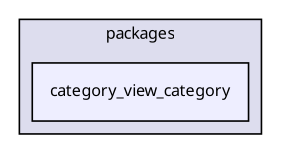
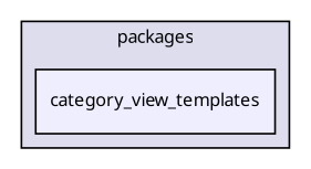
  digraph {
    compound=true
-   n1 [fillcolor="#eeeeff" fontname="FreeSans.ttf" fontsize=10 label=category_view_category pencolor=black shape=box style=filled]
+   n1 [fillcolor="#eeeeff" fontname="FreeSans.ttf" fontsize=10 label=category_view_templates pencolor=black shape=box style=filled]
    subgraph cluster_1 {
      bgcolor="#ddddee"
      fontname="FreeSans.ttf"
      fontsize=10
      label=packages
      pencolor=black
      n1
    }
  }
